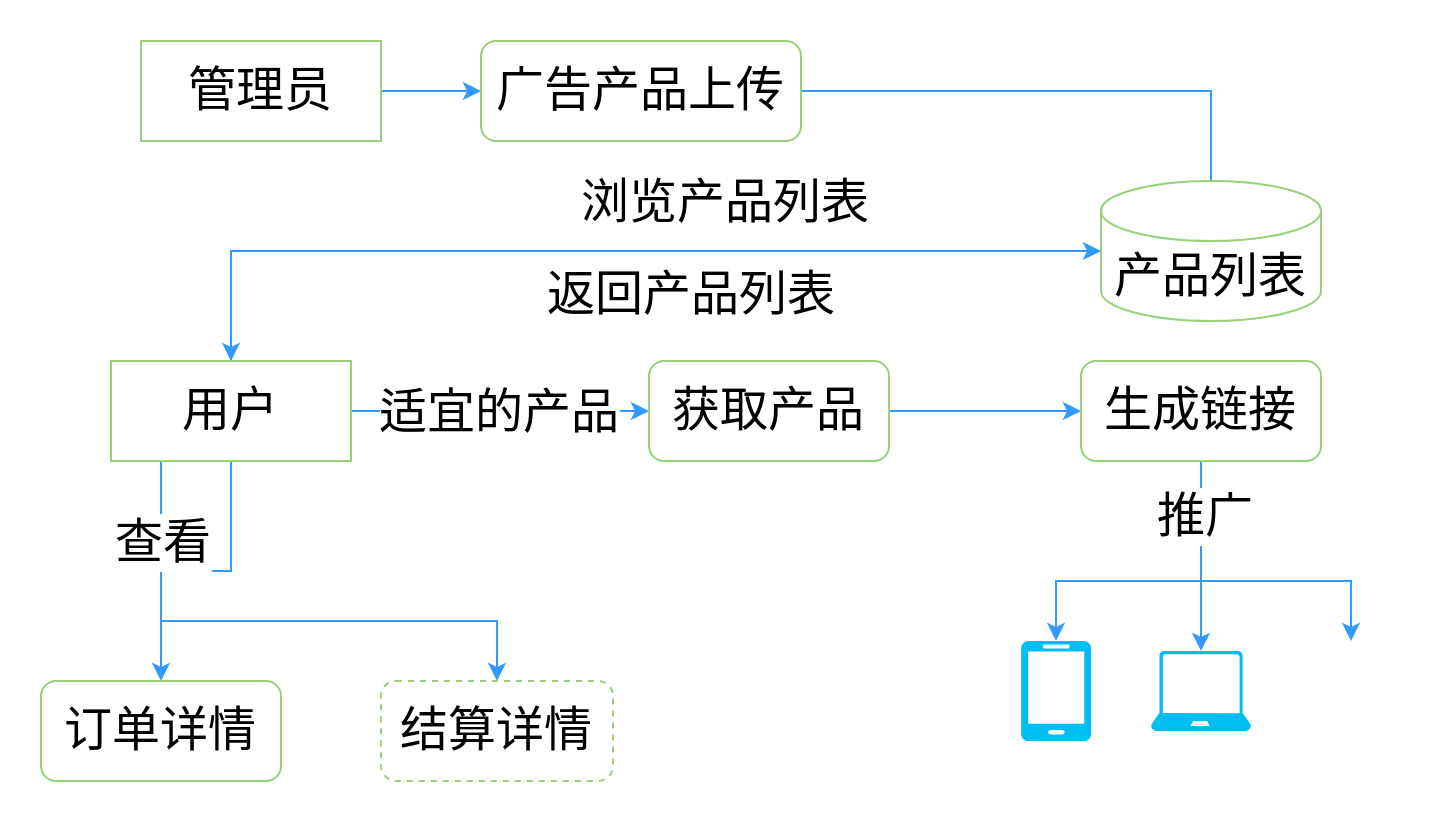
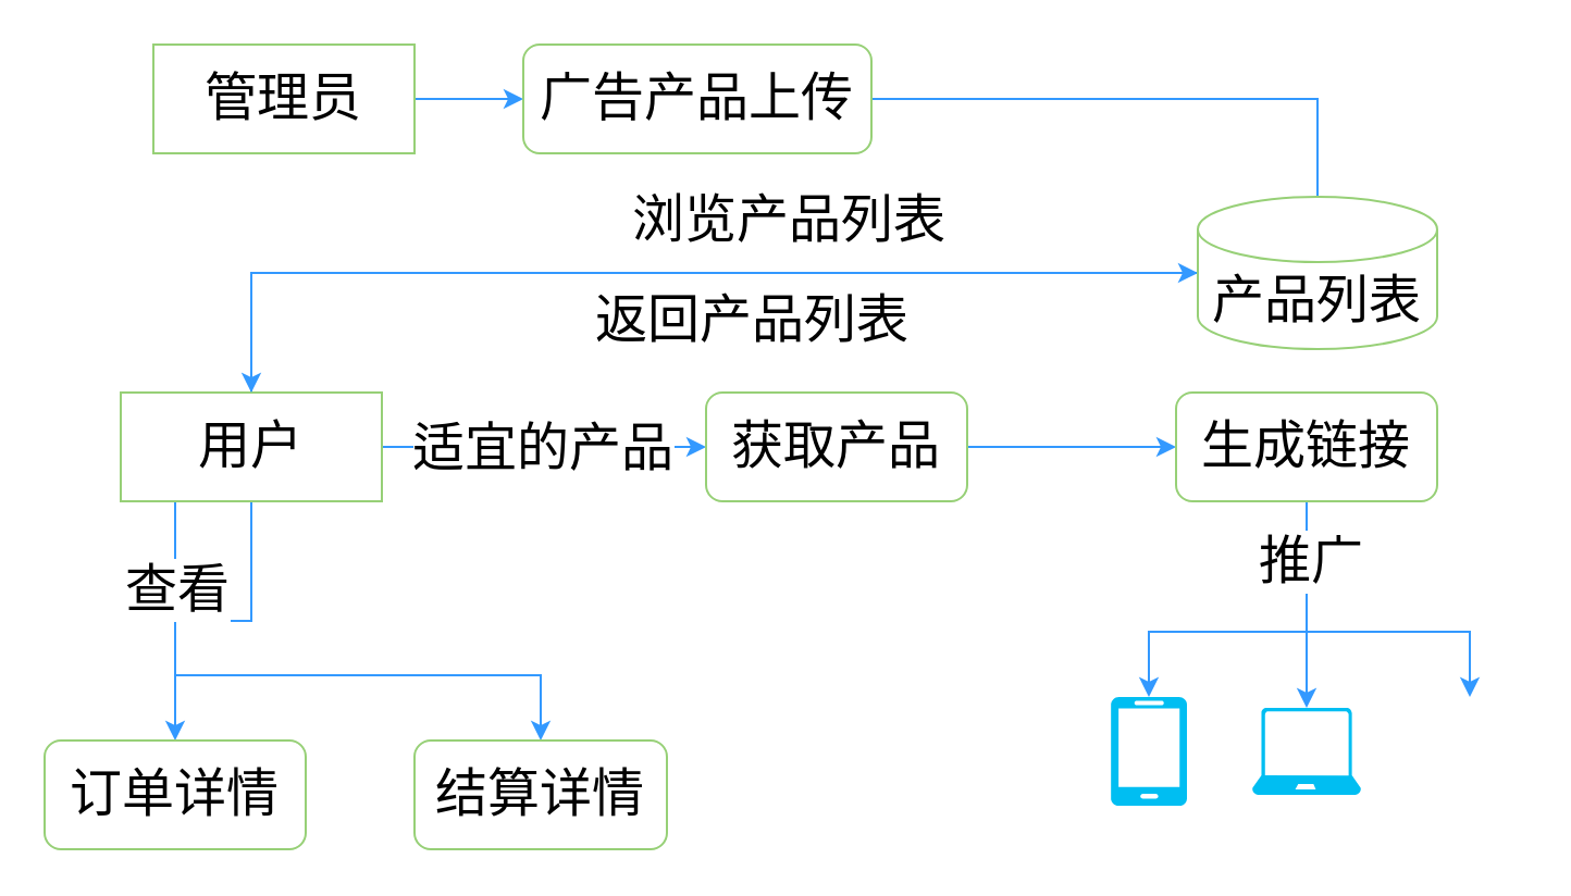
  <mxCell id="0" />
  <mxCell id="1" parent="0" />
  <mxCell id="2" style="edgeStyle=orthogonalEdgeStyle;rounded=0;orthogonalLoop=1;jettySize=auto;html=1;entryX=0;entryY=0.5;entryDx=0;entryDy=0;fontSize=24;strokeColor=#3399FF;" edge="1" parent="1" source="3" target="5"><mxGeometry relative="1" as="geometry" /></mxCell>
  <mxCell id="3" value="&lt;font style=&quot;font-size: 24px;&quot;&gt;管理员&lt;/font&gt;" style="rounded=0;whiteSpace=wrap;html=1;strokeColor=#97D077;" vertex="1" parent="1"><mxGeometry x="70" y="20" width="120" height="50" as="geometry" /></mxCell>
  <mxCell id="4" style="edgeStyle=orthogonalEdgeStyle;rounded=0;orthogonalLoop=1;jettySize=auto;html=1;entryX=0.5;entryY=0;entryDx=0;entryDy=0;entryPerimeter=0;fontSize=24;strokeColor=#3399FF;endArrow=none;" edge="1" parent="1" source="5" target="15"><mxGeometry relative="1" as="geometry" /></mxCell>
  <mxCell id="5" value="广告产品上传" style="rounded=1;whiteSpace=wrap;html=1;fontSize=24;strokeColor=#97D077;" vertex="1" parent="1"><mxGeometry x="240" y="20" width="160" height="50" as="geometry" /></mxCell>
  <mxCell id="6" style="edgeStyle=orthogonalEdgeStyle;rounded=0;orthogonalLoop=1;jettySize=auto;html=1;exitX=0.5;exitY=0;exitDx=0;exitDy=0;entryX=0;entryY=0.5;entryDx=0;entryDy=0;entryPerimeter=0;fontSize=24;strokeColor=#3399FF;" edge="1" parent="1" source="13" target="15"><mxGeometry relative="1" as="geometry" /></mxCell>
  <mxCell id="7" value="&lt;font style=&quot;font-size: 24px;&quot;&gt;浏览产品列表&lt;/font&gt;" style="edgeLabel;html=1;align=center;verticalAlign=middle;resizable=0;points=[];fontSize=24;" vertex="1" connectable="0" parent="6"><mxGeometry x="-0.187" y="2" relative="1" as="geometry"><mxPoint x="102" y="-23" as="offset" /></mxGeometry></mxCell>
  <mxCell id="8" style="edgeStyle=orthogonalEdgeStyle;rounded=0;orthogonalLoop=1;jettySize=auto;html=1;entryX=0;entryY=0.5;entryDx=0;entryDy=0;fontSize=24;strokeColor=#3399FF;" edge="1" parent="1" source="13" target="18"><mxGeometry relative="1" as="geometry" /></mxCell>
  <mxCell id="9" value="适宜的产品" style="edgeLabel;html=1;align=center;verticalAlign=middle;resizable=0;points=[];fontSize=24;" vertex="1" connectable="0" parent="8"><mxGeometry x="-0.016" relative="1" as="geometry"><mxPoint as="offset" /></mxGeometry></mxCell>
  <mxCell id="10" style="edgeStyle=orthogonalEdgeStyle;rounded=0;orthogonalLoop=1;jettySize=auto;html=1;entryX=0.5;entryY=0;entryDx=0;entryDy=0;fontSize=24;strokeColor=#3399FF;" edge="1" parent="1" source="13" target="24"><mxGeometry relative="1" as="geometry" /></mxCell>
  <mxCell id="11" style="edgeStyle=orthogonalEdgeStyle;rounded=0;orthogonalLoop=1;jettySize=auto;html=1;fontSize=24;strokeColor=#3399FF;" edge="1" parent="1" source="13" target="25"><mxGeometry relative="1" as="geometry"><Array as="points"><mxPoint x="80" y="310" /><mxPoint x="248" y="310" /></Array></mxGeometry></mxCell>
  <mxCell id="12" value="查看" style="edgeLabel;html=1;align=center;verticalAlign=middle;resizable=0;points=[];fontSize=24;" vertex="1" connectable="0" parent="11"><mxGeometry x="-0.806" y="-2" relative="1" as="geometry"><mxPoint x="2" y="13" as="offset" /></mxGeometry></mxCell>
  <mxCell id="13" value="用户" style="rounded=0;whiteSpace=wrap;html=1;fontSize=24;strokeColor=#97D077;" vertex="1" parent="1"><mxGeometry x="55" y="180" width="120" height="50" as="geometry" /></mxCell>
  <mxCell id="14" style="edgeStyle=orthogonalEdgeStyle;rounded=0;orthogonalLoop=1;jettySize=auto;html=1;entryX=0.5;entryY=0;entryDx=0;entryDy=0;fontSize=24;strokeColor=#3399FF;" edge="1" parent="1" source="15" target="13"><mxGeometry relative="1" as="geometry" /></mxCell>
  <mxCell id="15" value="产品列表" style="shape=cylinder3;whiteSpace=wrap;html=1;boundedLbl=1;backgroundOutline=1;size=15;fontSize=24;strokeColor=#97D077;" vertex="1" parent="1"><mxGeometry x="550" y="90" width="110" height="70" as="geometry" /></mxCell>
  <mxCell id="16" value="返回产品列表" style="edgeLabel;html=1;align=center;verticalAlign=middle;resizable=0;points=[];fontSize=24;" vertex="1" connectable="0" parent="1"><mxGeometry x="360" y="100" as="geometry"><mxPoint x="-16" y="46" as="offset" /></mxGeometry></mxCell>
  <mxCell id="17" style="edgeStyle=orthogonalEdgeStyle;rounded=0;orthogonalLoop=1;jettySize=auto;html=1;entryX=0;entryY=0.5;entryDx=0;entryDy=0;fontSize=24;strokeColor=#3399FF;" edge="1" parent="1" source="18" target="23"><mxGeometry relative="1" as="geometry" /></mxCell>
  <mxCell id="18" value="获取产品" style="rounded=1;whiteSpace=wrap;html=1;fontSize=24;strokeColor=#97D077;" vertex="1" parent="1"><mxGeometry x="324" y="180" width="120" height="50" as="geometry" /></mxCell>
  <mxCell id="19" style="edgeStyle=orthogonalEdgeStyle;rounded=0;orthogonalLoop=1;jettySize=auto;html=1;entryX=0.5;entryY=0;entryDx=0;entryDy=0;entryPerimeter=0;fontSize=24;fontColor=#3399FF;strokeColor=#3399FF;" edge="1" parent="1" source="23" target="26"><mxGeometry relative="1" as="geometry"><Array as="points"><mxPoint x="600" y="290" /><mxPoint x="528" y="290" /></Array></mxGeometry></mxCell>
  <mxCell id="20" style="edgeStyle=orthogonalEdgeStyle;rounded=0;orthogonalLoop=1;jettySize=auto;html=1;entryX=0.5;entryY=0;entryDx=0;entryDy=0;entryPerimeter=0;fontSize=24;fontColor=#3399FF;strokeColor=#3399FF;" edge="1" parent="1" source="23" target="27"><mxGeometry relative="1" as="geometry" /></mxCell>
  <mxCell id="21" style="edgeStyle=orthogonalEdgeStyle;rounded=0;orthogonalLoop=1;jettySize=auto;html=1;entryX=0.5;entryY=0;entryDx=0;entryDy=0;fontSize=24;fontColor=#3399FF;strokeColor=#3399FF;" edge="1" parent="1" source="23" target="28"><mxGeometry relative="1" as="geometry"><Array as="points"><mxPoint x="600" y="290" /><mxPoint x="675" y="290" /></Array></mxGeometry></mxCell>
  <mxCell id="22" value="&lt;font color=&quot;#000000&quot;&gt;推广&lt;/font&gt;" style="edgeLabel;html=1;align=center;verticalAlign=middle;resizable=0;points=[];fontSize=24;fontColor=#3399FF;" vertex="1" connectable="0" parent="21"><mxGeometry x="-0.673" y="1" relative="1" as="geometry"><mxPoint as="offset" /></mxGeometry></mxCell>
  <mxCell id="23" value="生成链接" style="rounded=1;whiteSpace=wrap;html=1;fontSize=24;strokeColor=#97D077;" vertex="1" parent="1"><mxGeometry x="540" y="180" width="120" height="50" as="geometry" /></mxCell>
  <mxCell id="24" value="订单详情" style="rounded=1;whiteSpace=wrap;html=1;fontSize=24;strokeColor=#97D077;" vertex="1" parent="1"><mxGeometry x="20" y="340" width="120" height="50" as="geometry" /></mxCell>
- <mxCell id="25" value="结算详情" style="rounded=1;whiteSpace=wrap;html=1;fontSize=24;strokeColor=#97D077;dashed=1;" vertex="1" parent="1"><mxGeometry x="190" y="340" width="116" height="50" as="geometry" /></mxCell>
+ <mxCell id="25" value="结算详情" style="rounded=1;whiteSpace=wrap;html=1;fontSize=24;strokeColor=#97D077;" vertex="1" parent="1"><mxGeometry x="190" y="340" width="116" height="50" as="geometry" /></mxCell>
  <mxCell id="26" value="" style="verticalLabelPosition=bottom;html=1;verticalAlign=top;align=center;strokeColor=none;fillColor=#00BEF2;shape=mxgraph.azure.mobile;pointerEvents=1;fontSize=24;" vertex="1" parent="1"><mxGeometry x="510" y="320" width="35" height="50" as="geometry" /></mxCell>
  <mxCell id="27" value="" style="verticalLabelPosition=bottom;html=1;verticalAlign=top;align=center;strokeColor=none;fillColor=#00BEF2;shape=mxgraph.azure.laptop;pointerEvents=1;fontSize=24;" vertex="1" parent="1"><mxGeometry x="575" y="325" width="50" height="40" as="geometry" /></mxCell>
  <mxCell id="28" value="" style="shape=image;html=1;verticalAlign=top;verticalLabelPosition=bottom;labelBackgroundColor=#ffffff;imageAspect=0;aspect=fixed;image=https://cdn0.iconfinder.com/data/icons/business-collection-2027/60/presentation-3-128.png;fontSize=24;strokeColor=#97D077;" vertex="1" parent="1"><mxGeometry x="650" y="320" width="50" height="50" as="geometry" /></mxCell>
